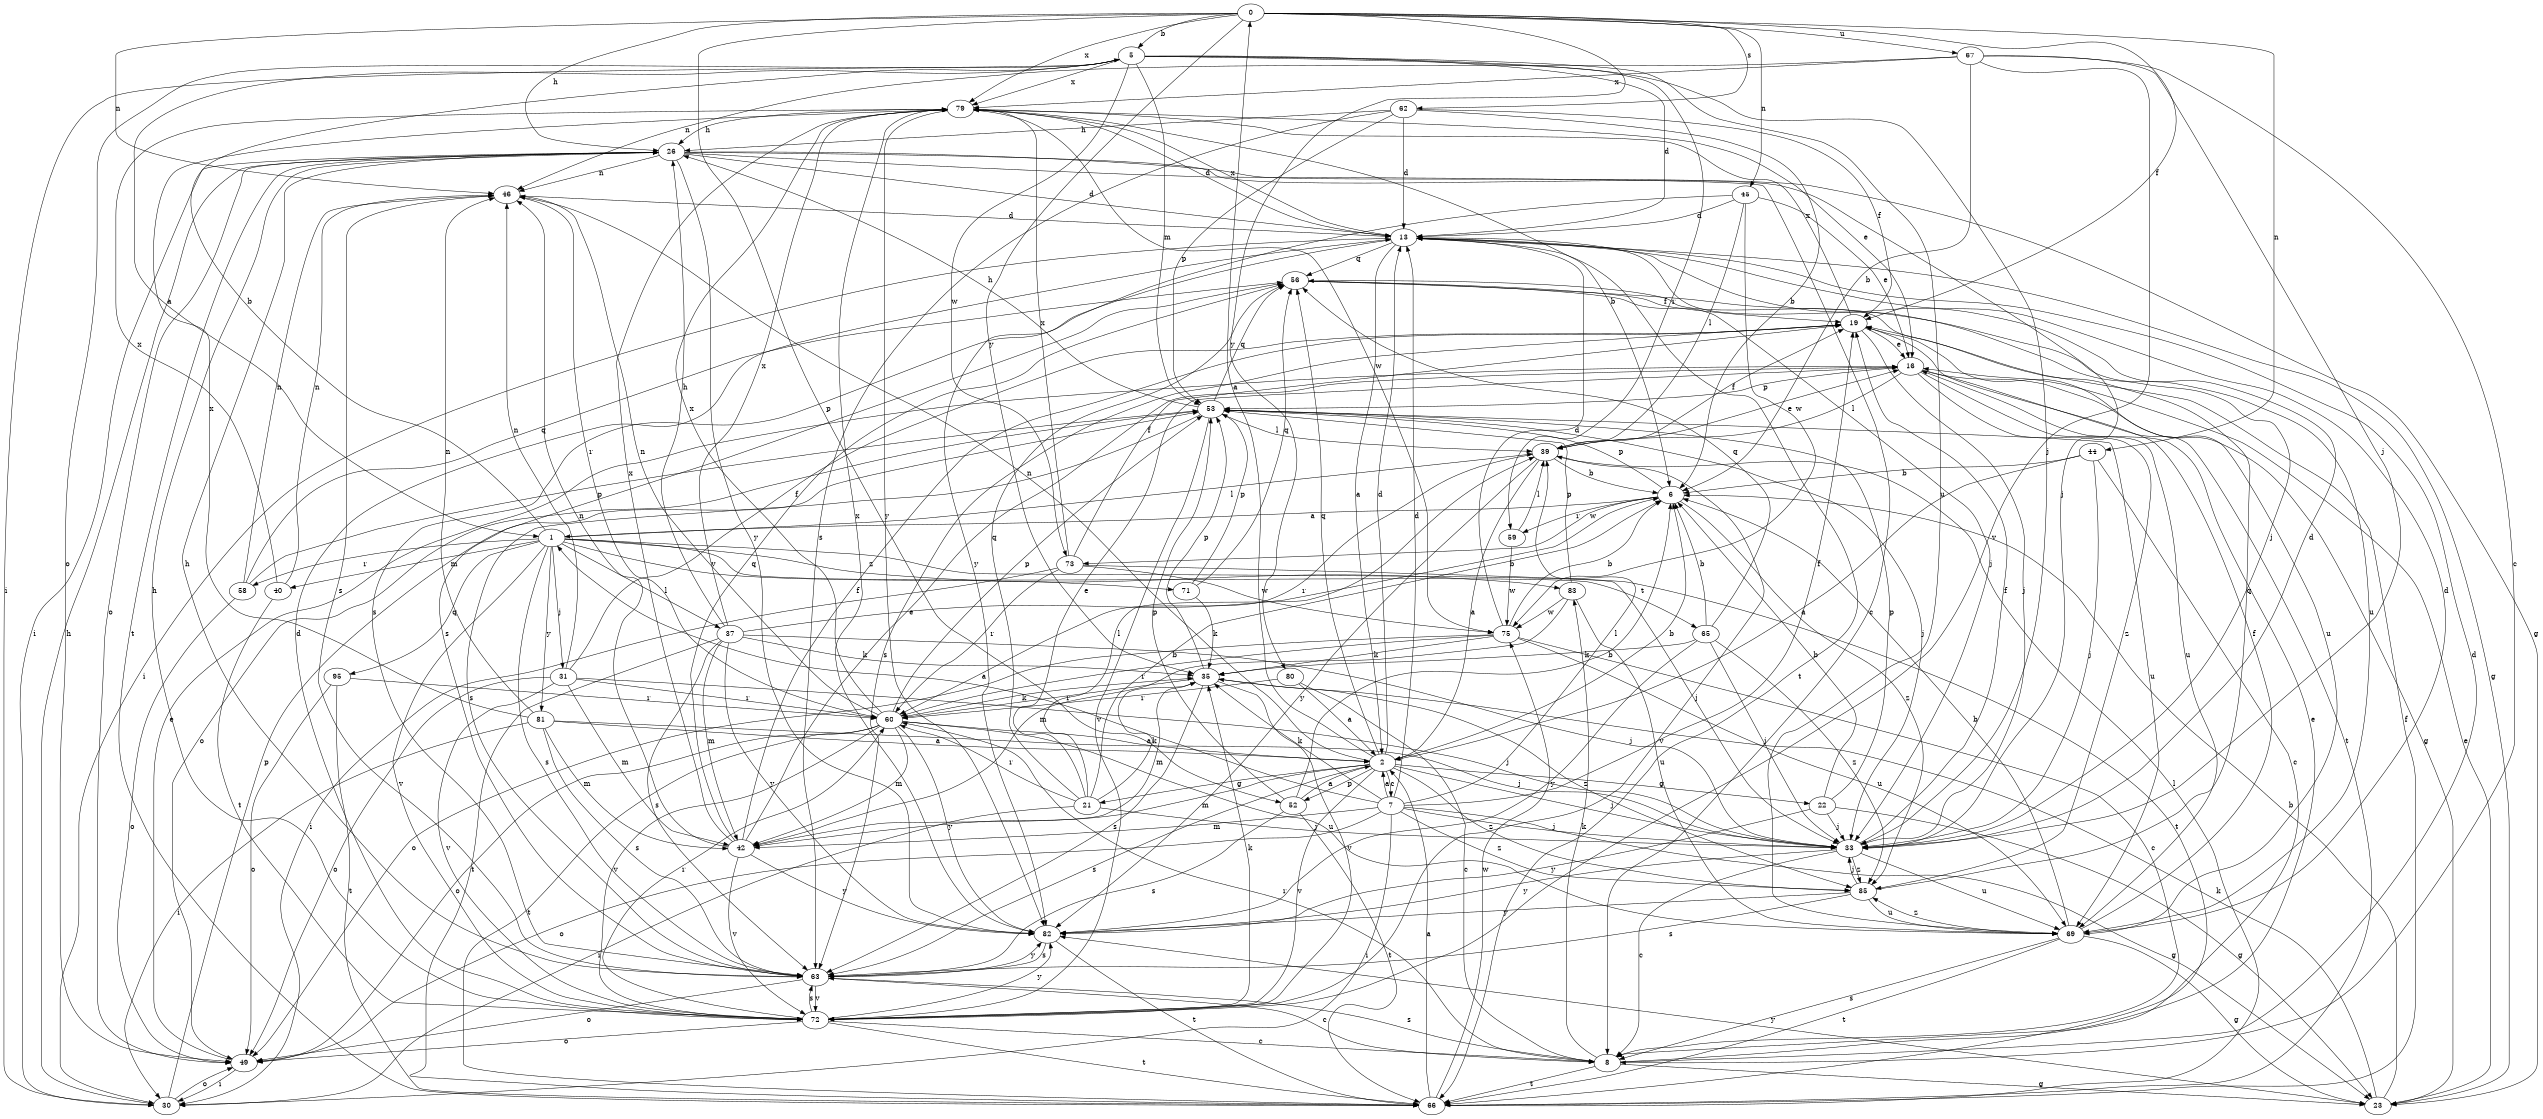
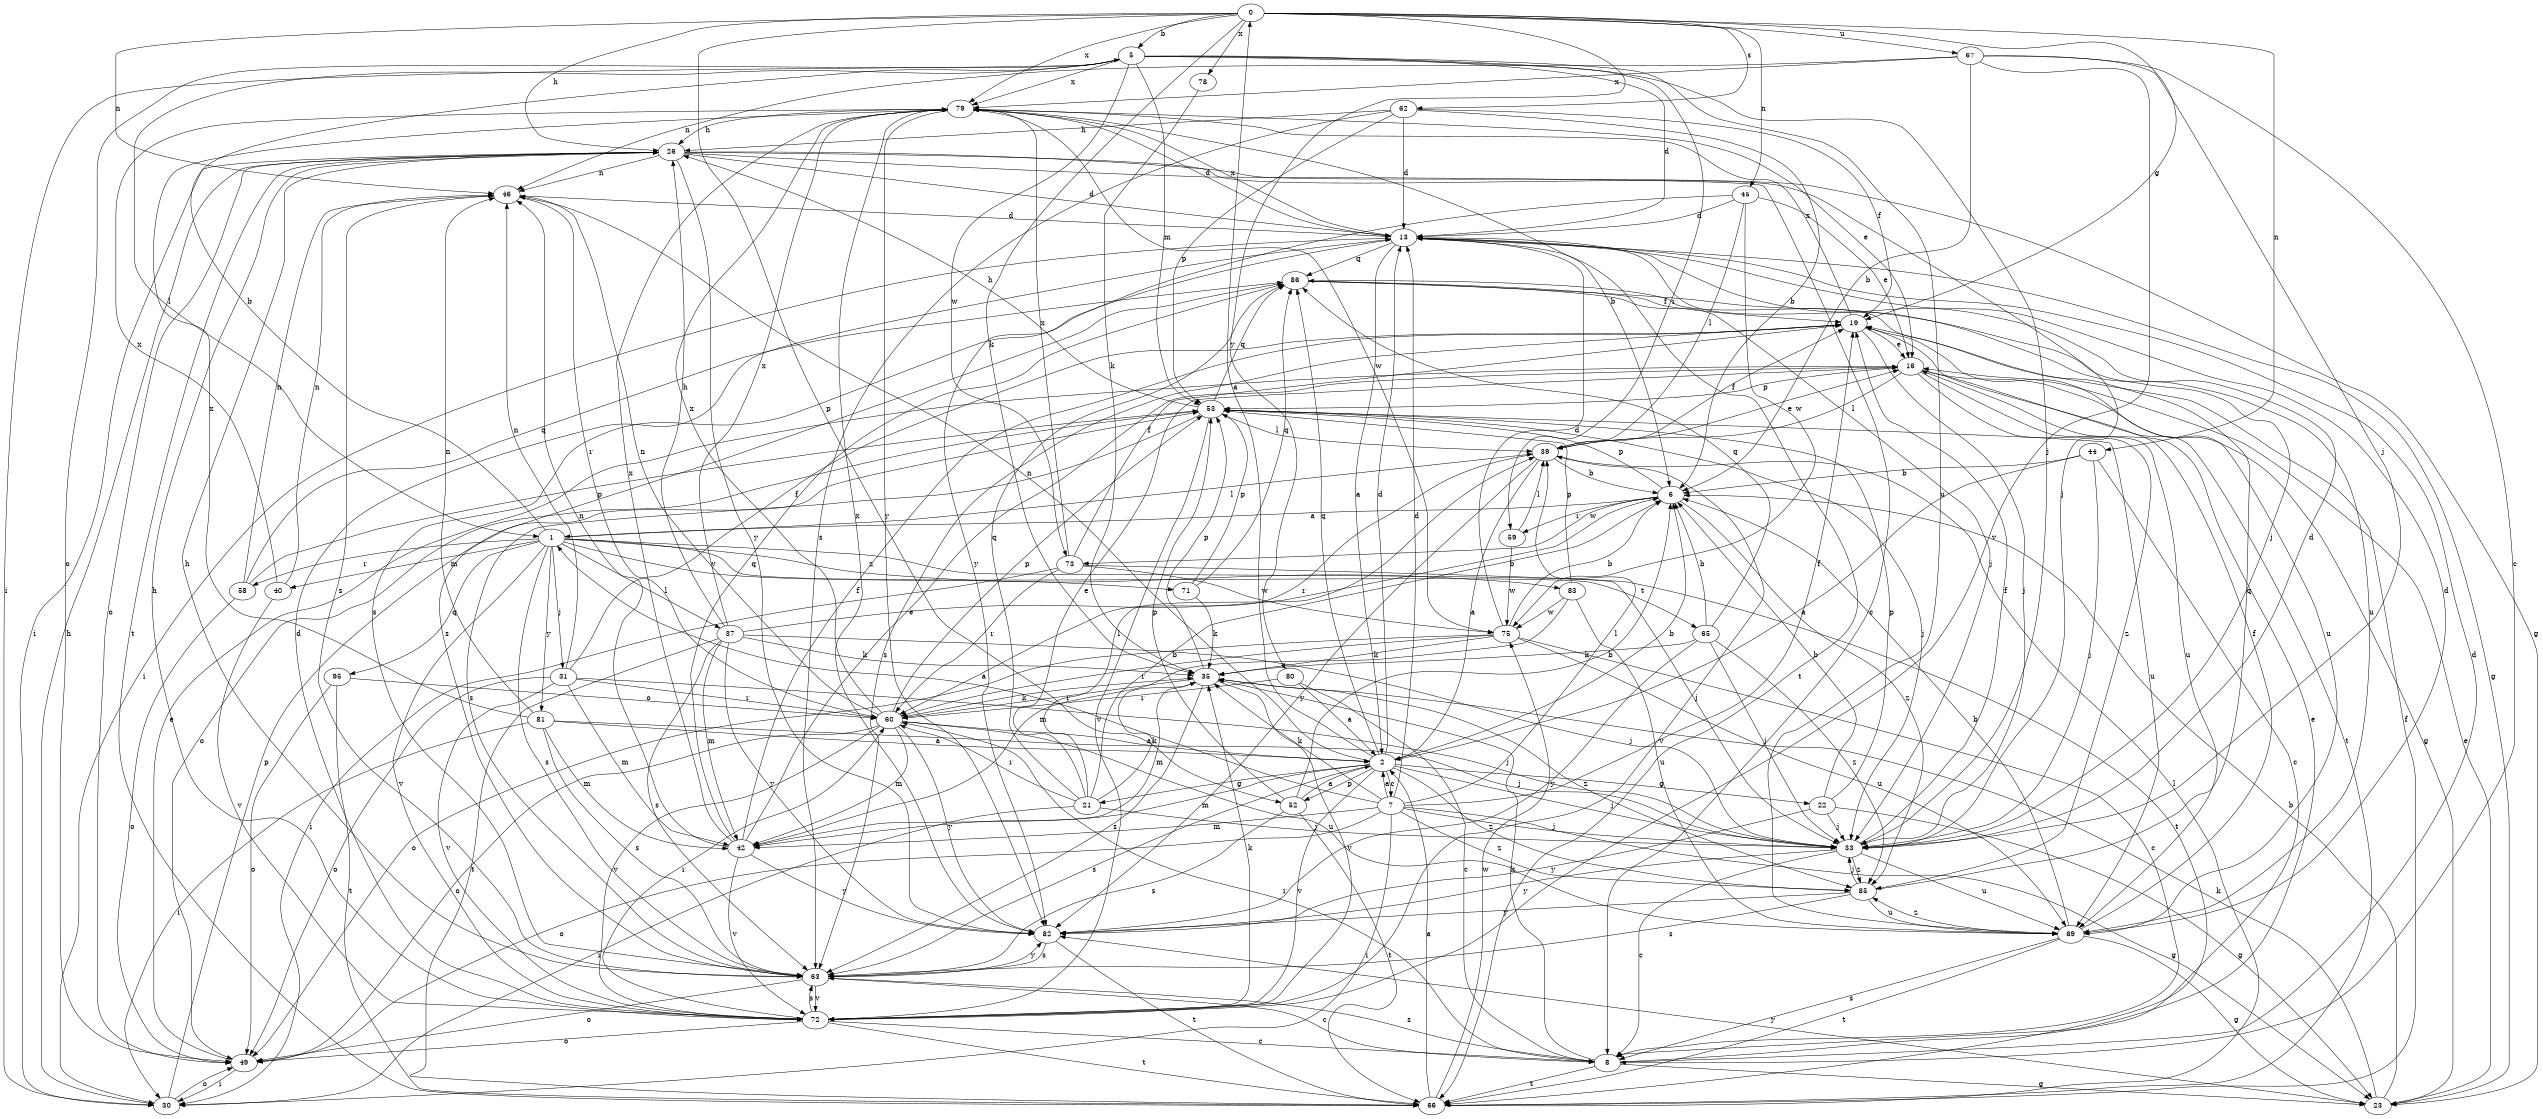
  strict digraph {
    0
    5
    19
    26
    35
    44
    45
    46
    52
    62
    67
+   78
    79
    80
    1
    33
    13
    30
    49
    53
    59
    69
    73
    63
    16
    23
    8
    66
    82
    72
    42
    85
    60
    2
    6
    39
    75
    31
    37
    40
    n41 [label=95]
    58
    65
    71
    81
    83
-   56
+   56 [label=86]
    7
    21
    22
    0 -> 5 [label=b]
-   0 -> 19 [label=f]
+   0 -> 19 [label=g]
    0 -> 26 [label=h]
-   0 -> 35 [label=y]
+   0 -> 35 [label=k]
    0 -> 44 [label=n]
    0 -> 45 [label=n]
    0 -> 46 [label=n]
    0 -> 52 [label=p]
    0 -> 62 [label=s]
    0 -> 67 [label=u]
+   0 -> 78 [label=x]
    0 -> 79 [label=x]
    0 -> 80 [label=y]
    5 -> 79 [label=x]
-   5 -> 1 [label=a]
+   5 -> 1 [label=l]
    5 -> 33 [label=j]
    5 -> 13 [label=d]
    5 -> 30 [label=i]
    5 -> 49 [label=o]
    5 -> 53 [label=m]
    5 -> 59 [label=r]
    5 -> 69 [label=u]
    5 -> 73 [label=w]
    19 -> 79 [label=x]
    19 -> 33 [label=j]
    19 -> 69 [label=u]
    19 -> 63 [label=s]
    19 -> 16 [label=e]
    26 -> 46 [label=n]
    26 -> 33 [label=j]
    26 -> 13 [label=d]
    26 -> 30 [label=i]
    26 -> 49 [label=o]
    26 -> 23 [label=g]
    26 -> 8 [label=c]
    26 -> 66 [label=t]
    26 -> 82 [label=y]
    35 -> 53 [label=p]
    35 -> 63 [label=s]
    35 -> 72 [label=v]
    35 -> 42 [label=m]
    35 -> 85 [label=z]
    35 -> 60 [label=r]
    44 -> 33 [label=j]
    44 -> 8 [label=c]
    44 -> 2 [label=a]
    44 -> 6 [label=b]
    45 -> 13 [label=d]
    45 -> 16 [label=e]
    45 -> 82 [label=y]
    45 -> 39 [label=l]
    45 -> 75 [label=w]
    46 -> 13 [label=d]
    46 -> 63 [label=s]
    46 -> 60 [label=r]
    52 -> 53 [label=p]
    52 -> 63 [label=s]
    52 -> 66 [label=t]
    52 -> 2 [label=a]
    52 -> 6 [label=b]
    62 -> 19 [label=f]
    62 -> 26 [label=h]
    62 -> 13 [label=d]
    62 -> 53 [label=p]
    62 -> 63 [label=s]
    62 -> 6 [label=b]
    67 -> 46 [label=n]
    67 -> 79 [label=x]
    67 -> 33 [label=j]
    67 -> 8 [label=c]
    67 -> 72 [label=v]
    67 -> 6 [label=b]
+   78 -> 35 [label=k]
    79 -> 26 [label=h]
    79 -> 13 [label=d]
    79 -> 16 [label=e]
    79 -> 82 [label=y]
    79 -> 6 [label=b]
    79 -> 75 [label=w]
    80 -> 8 [label=c]
    80 -> 60 [label=r]
    80 -> 2 [label=a]
    1 -> 5 [label=b]
    1 -> 33 [label=j]
    1 -> 63 [label=s]
    1 -> 72 [label=v]
    1 -> 39 [label=l]
    1 -> 31 [label=j]
    1 -> 37 [label=l]
    1 -> 40 [label=m]
    1 -> n41 [label=q]
    1 -> 58 [label=r]
    1 -> 65 [label=t]
    1 -> 71 [label=v]
    1 -> 81 [label=y]
    1 -> 83 [label=z]
    33 -> 19 [label=f]
    33 -> 13 [label=d]
    33 -> 69 [label=u]
    33 -> 8 [label=c]
    33 -> 82 [label=y]
    33 -> 85 [label=z]
    13 -> 79 [label=x]
    13 -> 33 [label=j]
    13 -> 30 [label=i]
    13 -> 63 [label=s]
    13 -> 23 [label=g]
    13 -> 66 [label=t]
    13 -> 2 [label=a]
    13 -> 56 [label=q]
    30 -> 26 [label=h]
    30 -> 49 [label=o]
    30 -> 53 [label=p]
    49 -> 30 [label=i]
    49 -> 16 [label=e]
    53 -> 26 [label=h]
    53 -> 33 [label=j]
    53 -> 49 [label=o]
    53 -> 69 [label=u]
    53 -> 63 [label=s]
    53 -> 72 [label=v]
    53 -> 39 [label=l]
    53 -> 56 [label=q]
    59 -> 39 [label=l]
    59 -> 75 [label=w]
    69 -> 19 [label=f]
    69 -> 13 [label=d]
    69 -> 23 [label=g]
    69 -> 8 [label=s]
    69 -> 66 [label=t]
    69 -> 85 [label=z]
    69 -> 6 [label=b]
    73 -> 19 [label=f]
    73 -> 79 [label=x]
    73 -> 30 [label=i]
    73 -> 66 [label=t]
    73 -> 60 [label=r]
    73 -> 75 [label=w]
    63 -> 26 [label=h]
    63 -> 49 [label=o]
    63 -> 8 [label=c]
    63 -> 82 [label=y]
    63 -> 72 [label=v]
    16 -> 53 [label=p]
    16 -> 69 [label=u]
    16 -> 23 [label=g]
    16 -> 66 [label=t]
    16 -> 85 [label=z]
    16 -> 39 [label=l]
    23 -> 35 [label=k]
    23 -> 16 [label=e]
    23 -> 82 [label=y]
    23 -> 6 [label=b]
-   8 -> 83 [label=k]
+   8 -> 35 [label=k]
    8 -> 13 [label=d]
    8 -> 63 [label=s]
    8 -> 16 [label=e]
    8 -> 23 [label=g]
    8 -> 66 [label=t]
    8 -> 60 [label=r]
    66 -> 19 [label=f]
    66 -> 2 [label=a]
    66 -> 39 [label=l]
    66 -> 75 [label=w]
    82 -> 79 [label=x]
    82 -> 63 [label=s]
    82 -> 66 [label=t]
    72 -> 26 [label=h]
    72 -> 35 [label=k]
    72 -> 13 [label=d]
    72 -> 49 [label=o]
    72 -> 63 [label=s]
    72 -> 8 [label=c]
    72 -> 66 [label=t]
-   72 -> 82 [label=y]
    72 -> 60 [label=r]
    42 -> 19 [label=f]
    42 -> 46 [label=n]
    42 -> 79 [label=x]
    42 -> 16 [label=e]
    42 -> 82 [label=y]
    42 -> 72 [label=v]
    42 -> 56 [label=q]
    85 -> 33 [label=j]
    85 -> 69 [label=u]
    85 -> 63 [label=s]
    85 -> 82 [label=y]
    85 -> 56 [label=q]
    60 -> 35 [label=k]
    60 -> 46 [label=n]
    60 -> 79 [label=x]
    60 -> 49 [label=o]
    60 -> 53 [label=p]
    60 -> 69 [label=u]
-   60 -> 66 [label=t]
    60 -> 82 [label=y]
    60 -> 72 [label=v]
    60 -> 42 [label=m]
    60 -> 2 [label=a]
    2 -> 0 [label=a]
    2 -> 46 [label=n]
    2 -> 52 [label=p]
    2 -> 33 [label=j]
    2 -> 13 [label=d]
    2 -> 63 [label=s]
    2 -> 72 [label=v]
    2 -> 42 [label=m]
    2 -> 85 [label=z]
    2 -> 6 [label=b]
    2 -> 56 [label=q]
    2 -> 7 [label=c]
    2 -> 21 [label=g]
    2 -> 22 [label=g]
    6 -> 1 [label=a]
    6 -> 53 [label=p]
    6 -> 59 [label=r]
    6 -> 73 [label=w]
    6 -> 85 [label=z]
    39 -> 19 [label=f]
    39 -> 16 [label=e]
    39 -> 82 [label=y]
    39 -> 72 [label=v]
    39 -> 60 [label=r]
    39 -> 2 [label=a]
    39 -> 6 [label=b]
    75 -> 35 [label=k]
    75 -> 13 [label=d]
    75 -> 49 [label=o]
    75 -> 69 [label=u]
    75 -> 8 [label=c]
    75 -> 60 [label=r]
    75 -> 6 [label=b]
    31 -> 19 [label=f]
    31 -> 46 [label=n]
    31 -> 33 [label=j]
    31 -> 49 [label=o]
    31 -> 72 [label=v]
    31 -> 42 [label=m]
    31 -> 60 [label=r]
    37 -> 26 [label=h]
    37 -> 35 [label=k]
    37 -> 79 [label=x]
    37 -> 33 [label=j]
    37 -> 63 [label=s]
    37 -> 66 [label=t]
    37 -> 82 [label=y]
    37 -> 42 [label=m]
    37 -> 6 [label=b]
    40 -> 46 [label=n]
    40 -> 79 [label=x]
-   40 -> 72 [label=t]
+   40 -> 72 [label=v]
    n41 -> 49 [label=o]
    n41 -> 66 [label=t]
-   n41 -> 60 [label=r]
+   n41 -> 60 [label=o]
    58 -> 46 [label=n]
    58 -> 49 [label=o]
    58 -> 53 [label=p]
    58 -> 56 [label=q]
    65 -> 35 [label=k]
    65 -> 33 [label=j]
    65 -> 82 [label=y]
    65 -> 85 [label=z]
    65 -> 6 [label=b]
    65 -> 56 [label=q]
    71 -> 35 [label=k]
    71 -> 53 [label=p]
    71 -> 56 [label=q]
    81 -> 46 [label=n]
    81 -> 79 [label=x]
    81 -> 33 [label=j]
    81 -> 30 [label=i]
    81 -> 63 [label=s]
    81 -> 42 [label=m]
    81 -> 2 [label=a]
    83 -> 53 [label=p]
    83 -> 69 [label=u]
    83 -> 42 [label=m]
    83 -> 75 [label=w]
    56 -> 19 [label=f]
    56 -> 33 [label=j]
    56 -> 69 [label=u]
    56 -> 63 [label=s]
    7 -> 19 [label=f]
    7 -> 35 [label=k]
    7 -> 1 [label=a]
    7 -> 33 [label=j]
    7 -> 13 [label=d]
    7 -> 30 [label=i]
    7 -> 49 [label=o]
    7 -> 23 [label=g]
    7 -> 42 [label=m]
    7 -> 85 [label=z]
    7 -> 2 [label=a]
    7 -> 39 [label=l]
    21 -> 35 [label=k]
    21 -> 33 [label=j]
    21 -> 30 [label=i]
    21 -> 16 [label=e]
    21 -> 60 [label=r]
    21 -> 6 [label=b]
    21 -> 39 [label=l]
    21 -> 56 [label=q]
    22 -> 33 [label=j]
    22 -> 53 [label=p]
    22 -> 23 [label=g]
    22 -> 82 [label=y]
    22 -> 6 [label=b]
  }
